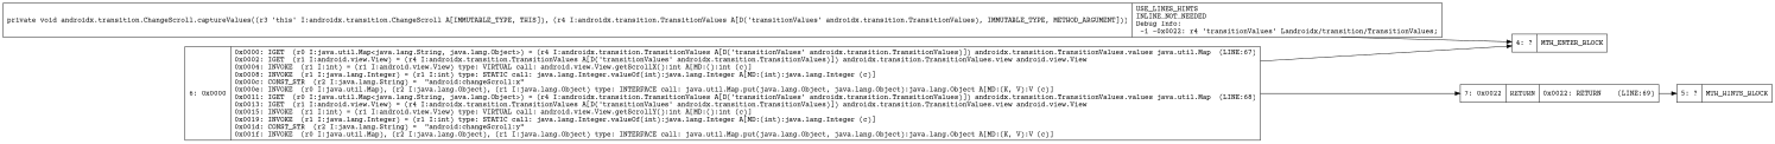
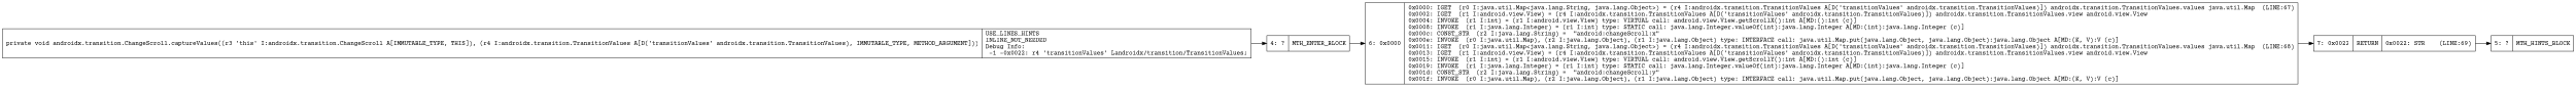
  digraph {
    fontname="Courier Prime"
    rankdir=LR
    node [fontname="Courier Prime" shape=record]
    edge [fontname="Courier Prime"]
    n1 [label="{4\:\ ?|MTH_ENTER_BLOCK\l}"]
    n2 [label="{6\:\ 0x0000|0x0000: IGET  (r0 I:java.util.Map\<java.lang.String, java.lang.Object\>) = (r4 I:androidx.transition.TransitionValues A[D('transitionValues' androidx.transition.TransitionValues)]) androidx.transition.TransitionValues.values java.util.Map  (LINE:67)\l0x0002: IGET  (r1 I:android.view.View) = (r4 I:androidx.transition.TransitionValues A[D('transitionValues' androidx.transition.TransitionValues)]) androidx.transition.TransitionValues.view android.view.View \l0x0004: INVOKE  (r1 I:int) = (r1 I:android.view.View) type: VIRTUAL call: android.view.View.getScrollX():int A[MD:():int (c)]\l0x0008: INVOKE  (r1 I:java.lang.Integer) = (r1 I:int) type: STATIC call: java.lang.Integer.valueOf(int):java.lang.Integer A[MD:(int):java.lang.Integer (c)]\l0x000c: CONST_STR  (r2 I:java.lang.String) =  \"android:changeScroll:x\" \l0x000e: INVOKE  (r0 I:java.util.Map), (r2 I:java.lang.Object), (r1 I:java.lang.Object) type: INTERFACE call: java.util.Map.put(java.lang.Object, java.lang.Object):java.lang.Object A[MD:(K, V):V (c)]\l0x0011: IGET  (r0 I:java.util.Map\<java.lang.String, java.lang.Object\>) = (r4 I:androidx.transition.TransitionValues A[D('transitionValues' androidx.transition.TransitionValues)]) androidx.transition.TransitionValues.values java.util.Map  (LINE:68)\l0x0013: IGET  (r1 I:android.view.View) = (r4 I:androidx.transition.TransitionValues A[D('transitionValues' androidx.transition.TransitionValues)]) androidx.transition.TransitionValues.view android.view.View \l0x0015: INVOKE  (r1 I:int) = (r1 I:android.view.View) type: VIRTUAL call: android.view.View.getScrollY():int A[MD:():int (c)]\l0x0019: INVOKE  (r1 I:java.lang.Integer) = (r1 I:int) type: STATIC call: java.lang.Integer.valueOf(int):java.lang.Integer A[MD:(int):java.lang.Integer (c)]\l0x001d: CONST_STR  (r2 I:java.lang.String) =  \"android:changeScroll:y\" \l0x001f: INVOKE  (r0 I:java.util.Map), (r2 I:java.lang.Object), (r1 I:java.lang.Object) type: INTERFACE call: java.util.Map.put(java.lang.Object, java.lang.Object):java.lang.Object A[MD:(K, V):V (c)]\l}"]
-   n3 [label="{7\:\ 0x0022|RETURN\l|0x0022: RETURN    (LINE:69)\l}"]
+   n3 [label="{7\:\ 0x0022|RETURN\l|0x0022: STR    (LINE:69)\l}"]
    n4 [label="{5\:\ ?|MTH_HINTS_BLOCK\l}"]
    n5 [label="{private void androidx.transition.ChangeScroll.captureValues((r3 'this' I:androidx.transition.ChangeScroll A[IMMUTABLE_TYPE, THIS]), (r4 I:androidx.transition.TransitionValues A[D('transitionValues' androidx.transition.TransitionValues), IMMUTABLE_TYPE, METHOD_ARGUMENT]))  | USE_LINES_HINTS\lINLINE_NOT_NEEDED\lDebug Info:\l  \-1 \-0x0022: r4 'transitionValues' Landroidx\/transition\/TransitionValues;\l}"]
-   n2 -> n1
+   n1 -> n2
    n2 -> n3
    n3 -> n4
    n5 -> n1
  }
